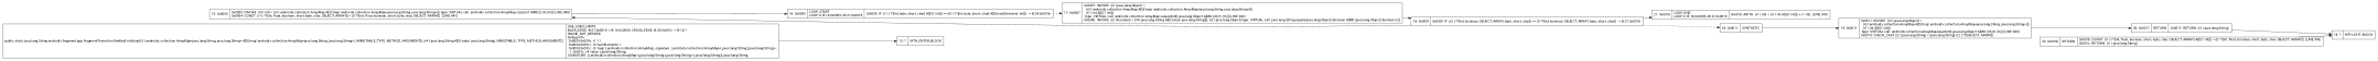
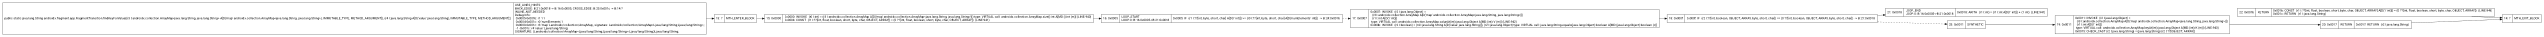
  digraph {
    fontname=Roboto
    rankdir=LR
    node [fontname=Roboto shape=record]
    edge [fontname=Roboto]
    n1 [label="{13\:\ ?|MTH_ENTER_BLOCK\l}"]
    n2 [label="{15\:\ 0x0000|0x0000: INVOKE  (r0 I:int) = (r3 I:androidx.collection.ArrayMap A[D('map' androidx.collection.ArrayMap\<java.lang.String, java.lang.String\>)]) type: VIRTUAL call: androidx.collection.ArrayMap.size():int A[MD:():int (m)] (LINE:940)\l0x0004: CONST  (r1 I:??[int, float, boolean, short, byte, char, OBJECT, ARRAY]) = (0 ??[int, float, boolean, short, byte, char, OBJECT, ARRAY])  (LINE:941)\l}"]
    n3 [label="{16\:\ 0x0005|LOOP_START\lLOOP:0: B:16:0x0005\-\>B:21:0x0018\l|0x0005: IF  (r1 I:??[int, byte, short, char] A[D('i' int)]) \>= (r0 I:??[int, byte, short, char] A[D('numElements' int)])  \-\> B:24:0x001b \l}"]
    n4 [label="{17\:\ 0x0007|0x0007: INVOKE  (r2 I:java.lang.Object) = \l  (r3 I:androidx.collection.ArrayMap A[D('map' androidx.collection.ArrayMap\<java.lang.String, java.lang.String\>)])\l  (r1 I:int A[D('i' int)])\l type: VIRTUAL call: androidx.collection.ArrayMap.valueAt(int):java.lang.Object A[MD:(int):V (m)] (LINE:942)\l0x000b: INVOKE  (r2 I:boolean) = (r4 I:java.lang.String A[D('value' java.lang.String)]), (r2 I:java.lang.Object) type: VIRTUAL call: java.lang.String.equals(java.lang.Object):boolean A[MD:(java.lang.Object):boolean (c)]\l}"]
    n5 [label="{18\:\ 0x000f|0x000f: IF  (r2 I:??[int, boolean, OBJECT, ARRAY, byte, short, char]) == (0 ??[int, boolean, OBJECT, ARRAY, byte, short, char])  \-\> B:21:0x0018 \l}"]
    n6 [label="{21\:\ 0x0018|LOOP_END\lLOOP:0: B:16:0x0005\-\>B:21:0x0018\l|0x0018: ARITH  (r1 I:int) = (r1 I:int A[D('i' int)]) + (1 int)  (LINE:941)\l}"]
    n7 [label="{25\:\ 0x0011|SYNTHETIC\l}"]
    n8 [label="{19\:\ 0x0011|0x0011: INVOKE  (r2 I:java.lang.Object) = \l  (r3 I:androidx.collection.ArrayMap A[D('map' androidx.collection.ArrayMap\<java.lang.String, java.lang.String\>)])\l  (r1 I:int A[D('i' int)])\l type: VIRTUAL call: androidx.collection.ArrayMap.keyAt(int):java.lang.Object A[MD:(int):K (m)] (LINE:943)\l0x0015: CHECK_CAST (r2 I:java.lang.String) = (java.lang.String) (r2 I:??[OBJECT, ARRAY]) \l}"]
    n9 [label="{20\:\ 0x0017|RETURN\l|0x0017: RETURN  (r2 I:java.lang.String) \l}"]
    n10 [label="{14\:\ ?|MTH_EXIT_BLOCK\l}"]
    n11 [label="{22\:\ 0x001b|RETURN\l|0x001b: CONST  (r1 I:??[int, float, boolean, short, byte, char, OBJECT, ARRAY] A[D('i' int)]) = (0 ??[int, float, boolean, short, byte, char, OBJECT, ARRAY])  (LINE:946)\l0x001c: RETURN  (r1 I:java.lang.String) \l}"]
    n12 [label="{public static java.lang.String androidx.fragment.app.FragmentTransition.findKeyForValue((r3 I:androidx.collection.ArrayMap\<java.lang.String, java.lang.String\> A[D('map' androidx.collection.ArrayMap\<java.lang.String, java.lang.String\>), IMMUTABLE_TYPE, METHOD_ARGUMENT]), (r4 I:java.lang.String A[D('value' java.lang.String), IMMUTABLE_TYPE, METHOD_ARGUMENT]))  | USE_LINES_HINTS\lBACK_EDGE: B:21:0x0018 \-\> B:16:0x0005, CROSS_EDGE: B:23:0x001c \-\> B:14:?\lINLINE_NOT_NEEDED\lDebug Info:\l  0x0005\-0x001b: r1 'i' I\l  0x0004\-0x001c: r0 'numElements' I\l  0x0000\-0x001c: r3 'map' Landroidx\/collection\/ArrayMap;, signature: Landroidx\/collection\/ArrayMap\<Ljava\/lang\/String;Ljava\/lang\/String;\>;\l  \-1 \-0x001c: r4 'value' Ljava\/lang\/String;\lSIGNATURE: (Landroidx\/collection\/ArrayMap\<Ljava\/lang\/String;Ljava\/lang\/String;\>;Ljava\/lang\/String;)Ljava\/lang\/String;\l}"]
-   n5 -> n2
+   n1 -> n2
    n2 -> n3
    n3 -> n4 [style=dashed]
    n4 -> n5
    n5 -> n6
    n5 -> n7 [style=dashed]
    n7 -> n8
    n8 -> n9
    n9 -> n10
    n11 -> n10
    n12 -> n1
  }
